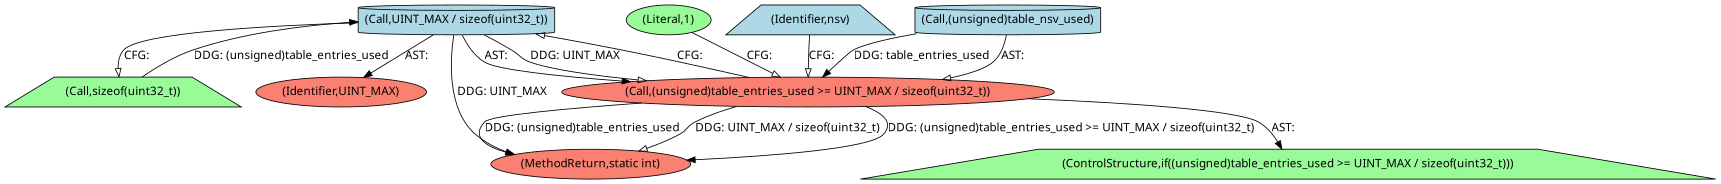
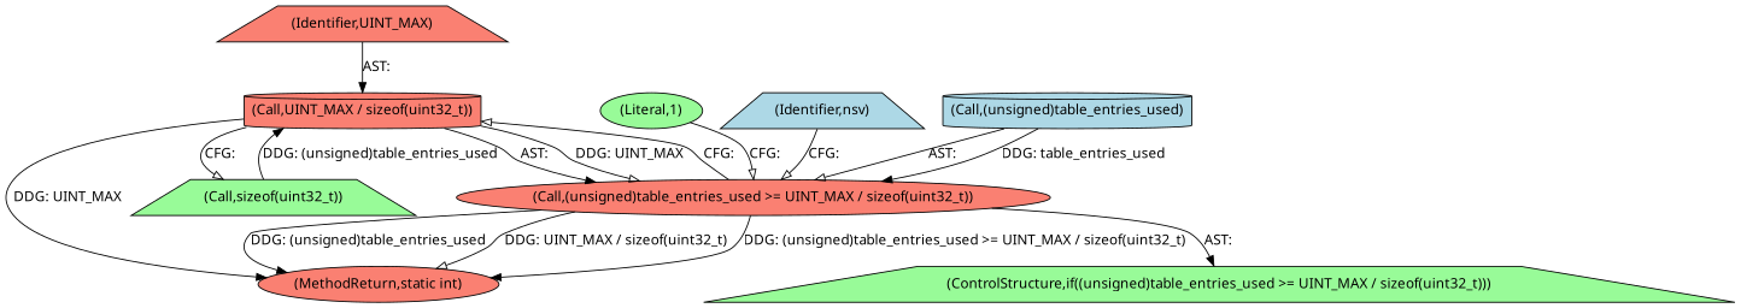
  digraph {
    fontname="Noto Sans"
    node [fillcolor=lightblue fontname="Noto Sans" shape=trapezium style=filled]
    edge [arrowhead=normal fontname="Noto Sans"]
-   n1 [label="(Call,UINT_MAX / sizeof(uint32_t))" shape=cylinder]
+   n1 [fillcolor=salmon label="(Call,UINT_MAX / sizeof(uint32_t))" shape=cylinder]
    n2 [fillcolor=salmon label="(Call,(unsigned)table_entries_used >= UINT_MAX / sizeof(uint32_t))" shape=ellipse]
    n3 [fillcolor=salmon label="(MethodReturn,static int)" shape=ellipse]
    n4 [fillcolor=palegreen label="(Call,sizeof(uint32_t))"]
    n5 [fillcolor=palegreen label="(ControlStructure,if((unsigned)table_entries_used >= UINT_MAX / sizeof(uint32_t)))"]
-   n6 [fillcolor=salmon label="(Identifier,UINT_MAX)" shape=ellipse]
+   n6 [fillcolor=salmon label="(Identifier,UINT_MAX)"]
    n7 [fillcolor=palegreen label="(Literal,1)" shape=ellipse]
    n8 [label="(Identifier,nsv)"]
-   n9 [label="(Call,(unsigned)table_nsv_used)" shape=cylinder]
+   n9 [label="(Call,(unsigned)table_entries_used)" shape=cylinder]
    n1 -> n2 [label="AST: "]
    n1 -> n2 [arrowhead=onormal label="DDG: UINT_MAX"]
    n1 -> n3 [label="DDG: UINT_MAX"]
    n1 -> n4 [arrowhead=onormal label="CFG: "]
    n2 -> n1 [arrowhead=onormal label="CFG: "]
    n2 -> n3 [label="DDG: (unsigned)table_entries_used >= UINT_MAX / sizeof(uint32_t)"]
    n2 -> n3 [label="DDG: (unsigned)table_entries_used"]
    n2 -> n3 [arrowhead=onormal label="DDG: UINT_MAX / sizeof(uint32_t)"]
    n2 -> n5 [label="AST: "]
    n4 -> n1 [label="DDG: (unsigned)table_entries_used"]
-   n1 -> n6 [label="AST: "]
+   n6 -> n1 [label="AST: "]
    n7 -> n2 [arrowhead=onormal label="CFG: "]
    n8 -> n2 [arrowhead=onormal label="CFG: "]
    n9 -> n2 [arrowhead=onormal label="AST: "]
    n9 -> n2 [label="DDG: table_entries_used"]
  }
